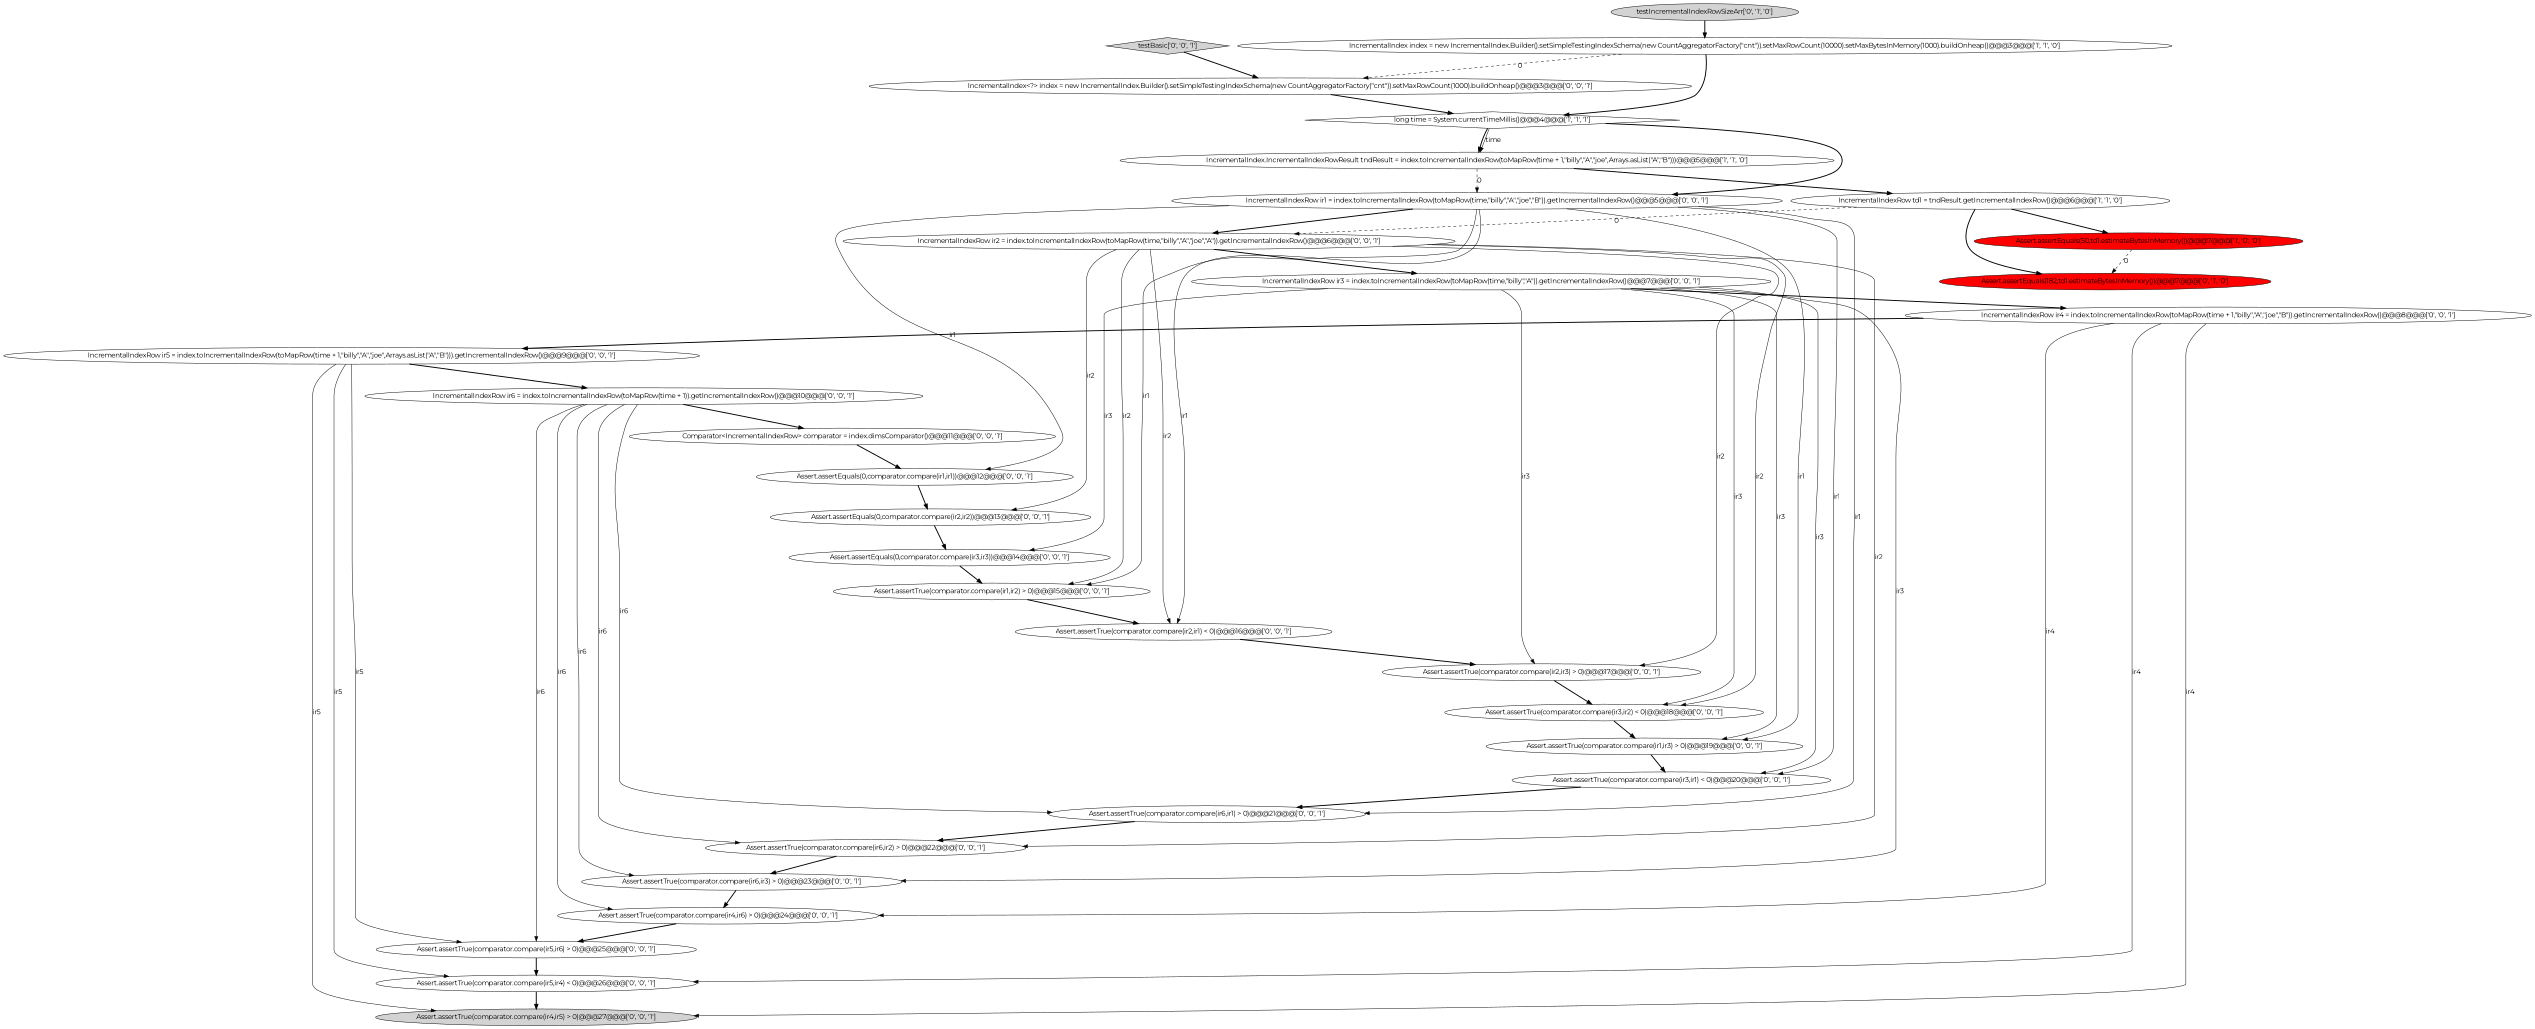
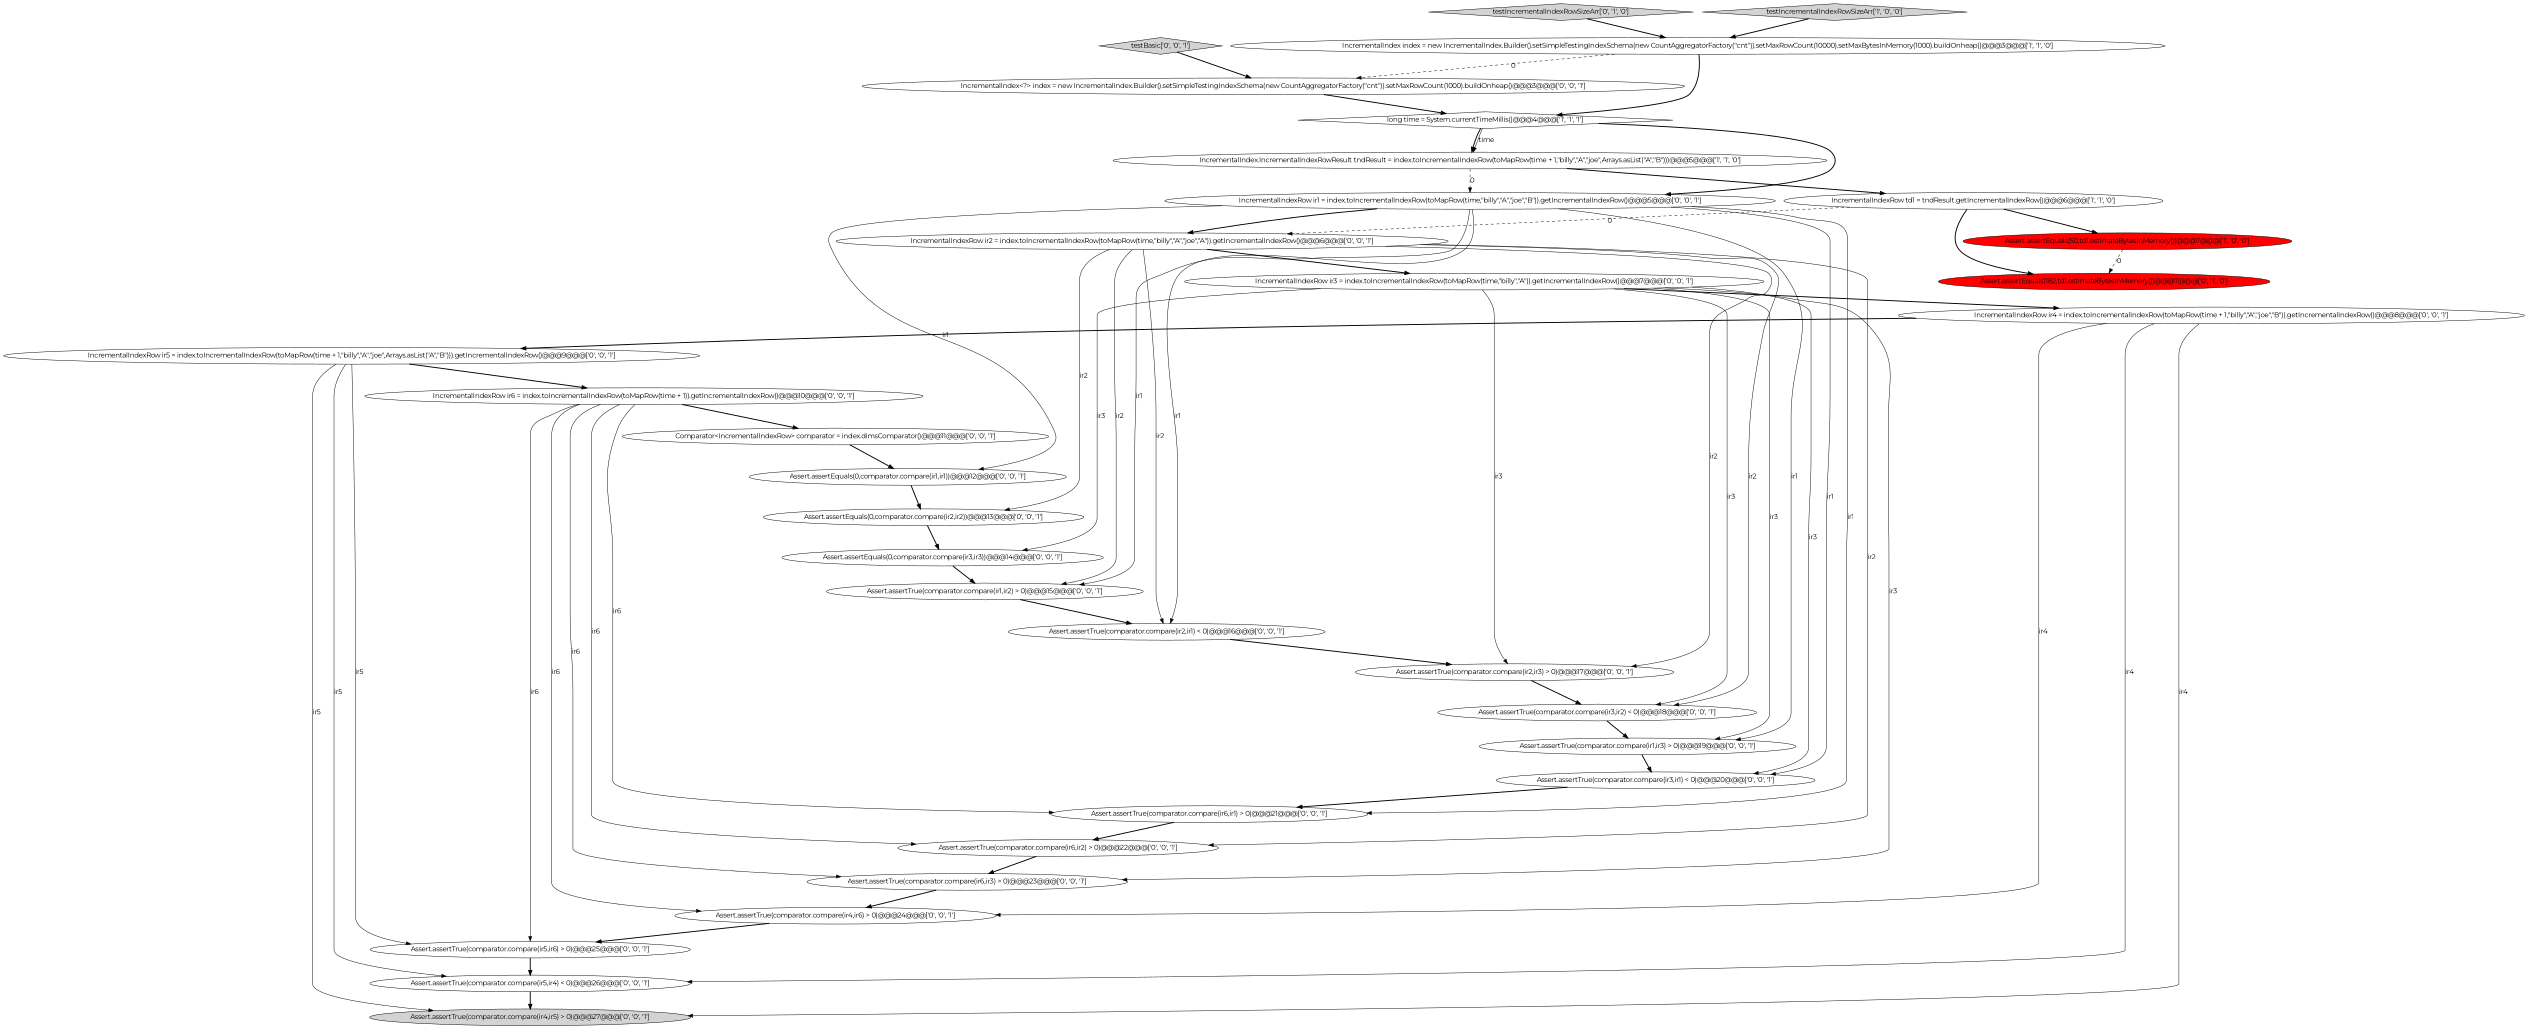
  digraph {
    fontname=Montserrat
    node [fillcolor=white fontname=Montserrat shape=ellipse style=filled]
    edge [fontname=Montserrat style=bold]
    n1 [label="Assert.assertEquals(0,comparator.compare(ir3,ir3))@@@14@@@['0', '0', '1']"]
    n2 [label="Assert.assertTrue(comparator.compare(ir1,ir2) > 0)@@@15@@@['0', '0', '1']"]
    n3 [label="Assert.assertTrue(comparator.compare(ir2,ir1) < 0)@@@16@@@['0', '0', '1']"]
    n4 [label="IncrementalIndexRow ir5 = index.toIncrementalIndexRow(toMapRow(time + 1,\"billy\",\"A\",\"joe\",Arrays.asList(\"A\",\"B\"))).getIncrementalIndexRow()@@@9@@@['0', '0', '1']"]
    n5 [label="Assert.assertTrue(comparator.compare(ir5,ir4) < 0)@@@26@@@['0', '0', '1']"]
    n6 [label="IncrementalIndexRow ir6 = index.toIncrementalIndexRow(toMapRow(time + 1)).getIncrementalIndexRow()@@@10@@@['0', '0', '1']"]
    n7 [label="Assert.assertTrue(comparator.compare(ir5,ir6) > 0)@@@25@@@['0', '0', '1']"]
    n8 [fillcolor=lightgray label="Assert.assertTrue(comparator.compare(ir4,ir5) > 0)@@@27@@@['0', '0', '1']"]
    n9 [label="Comparator<IncrementalIndexRow> comparator = index.dimsComparator()@@@11@@@['0', '0', '1']"]
    n10 [label="Assert.assertTrue(comparator.compare(ir6,ir3) > 0)@@@23@@@['0', '0', '1']"]
    n11 [label="Assert.assertTrue(comparator.compare(ir6,ir1) > 0)@@@21@@@['0', '0', '1']"]
    n12 [label="Assert.assertTrue(comparator.compare(ir4,ir6) > 0)@@@24@@@['0', '0', '1']"]
    n13 [label="Assert.assertTrue(comparator.compare(ir6,ir2) > 0)@@@22@@@['0', '0', '1']"]
    n14 [label="Assert.assertTrue(comparator.compare(ir2,ir3) > 0)@@@17@@@['0', '0', '1']"]
    n15 [label="Assert.assertTrue(comparator.compare(ir3,ir2) < 0)@@@18@@@['0', '0', '1']"]
    n16 [label="Assert.assertTrue(comparator.compare(ir1,ir3) > 0)@@@19@@@['0', '0', '1']"]
    n17 [label="Assert.assertEquals(0,comparator.compare(ir1,ir1))@@@12@@@['0', '0', '1']"]
    n18 [label="Assert.assertEquals(0,comparator.compare(ir2,ir2))@@@13@@@['0', '0', '1']"]
    n19 [label="Assert.assertTrue(comparator.compare(ir3,ir1) < 0)@@@20@@@['0', '0', '1']"]
    n20 [fillcolor=lightgray label="testBasic['0', '0', '1']" shape=diamond]
    n21 [label="IncrementalIndex<?> index = new IncrementalIndex.Builder().setSimpleTestingIndexSchema(new CountAggregatorFactory(\"cnt\")).setMaxRowCount(1000).buildOnheap()@@@3@@@['0', '0', '1']"]
    n22 [label="long time = System.currentTimeMillis()@@@4@@@['1', '1', '1']" shape=diamond]
-   n23 [fillcolor=lightgray label="testIncrementalIndexRowSizeArr['0', '1', '0']"]
+   n23 [fillcolor=lightgray label="testIncrementalIndexRowSizeArr['0', '1', '0']" shape=diamond]
    n24 [label="IncrementalIndex index = new IncrementalIndex.Builder().setSimpleTestingIndexSchema(new CountAggregatorFactory(\"cnt\")).setMaxRowCount(10000).setMaxBytesInMemory(1000).buildOnheap()@@@3@@@['1', '1', '0']"]
    n25 [label="IncrementalIndexRow ir3 = index.toIncrementalIndexRow(toMapRow(time,\"billy\",\"A\")).getIncrementalIndexRow()@@@7@@@['0', '0', '1']"]
    n26 [label="IncrementalIndexRow ir4 = index.toIncrementalIndexRow(toMapRow(time + 1,\"billy\",\"A\",\"joe\",\"B\")).getIncrementalIndexRow()@@@8@@@['0', '0', '1']"]
    n27 [label="IncrementalIndexRow td1 = tndResult.getIncrementalIndexRow()@@@6@@@['1', '1', '0']"]
    n28 [fillcolor=red label="Assert.assertEquals(50,td1.estimateBytesInMemory())@@@7@@@['1', '0', '0']"]
    n29 [fillcolor=red label="Assert.assertEquals(182,td1.estimateBytesInMemory())@@@7@@@['0', '1', '0']"]
    n30 [label="IncrementalIndexRow ir2 = index.toIncrementalIndexRow(toMapRow(time,\"billy\",\"A\",\"joe\",\"A\")).getIncrementalIndexRow()@@@6@@@['0', '0', '1']"]
    n31 [label="IncrementalIndex.IncrementalIndexRowResult tndResult = index.toIncrementalIndexRow(toMapRow(time + 1,\"billy\",\"A\",\"joe\",Arrays.asList(\"A\",\"B\")))@@@5@@@['1', '1', '0']"]
    n32 [label="IncrementalIndexRow ir1 = index.toIncrementalIndexRow(toMapRow(time,\"billy\",\"A\",\"joe\",\"B\")).getIncrementalIndexRow()@@@5@@@['0', '0', '1']"]
+   n33 [fillcolor=lightgray label="testIncrementalIndexRowSizeArr['1', '0', '0']" shape=diamond]
    n1 -> n2
    n2 -> n3
    n3 -> n14
    n4 -> n5 [label=ir5 style=solid]
    n4 -> n6
    n4 -> n7 [label=ir5 style=solid]
    n4 -> n8 [label=ir5 style=solid]
    n5 -> n8
    n6 -> n7 [label=ir6 style=solid]
    n6 -> n9
    n6 -> n10 [label=ir6 style=solid]
    n6 -> n11 [label=ir6 style=solid]
    n6 -> n12 [label=ir6 style=solid]
    n6 -> n13 [label=ir6 style=solid]
    n7 -> n5
    n9 -> n17
    n10 -> n12
    n11 -> n13
    n12 -> n7
    n13 -> n10
    n14 -> n15
    n15 -> n16
    n16 -> n19
    n17 -> n18
    n18 -> n1
    n19 -> n11
    n20 -> n21
    n21 -> n22
    n22 -> n31
    n22 -> n31 [label=time style=solid]
    n22 -> n32
    n23 -> n24
    n24 -> n21 [label=0 style=dashed]
    n24 -> n22
    n25 -> n1 [label=ir3 style=solid]
    n25 -> n10 [label=ir3 style=solid]
    n25 -> n14 [label=ir3 style=solid]
    n25 -> n15 [label=ir3 style=solid]
    n25 -> n16 [label=ir3 style=solid]
    n25 -> n19 [label=ir3 style=solid]
    n25 -> n26
    n26 -> n4
    n26 -> n5 [label=ir4 style=solid]
    n26 -> n8 [label=ir4 style=solid]
    n26 -> n12 [label=ir4 style=solid]
    n27 -> n28
    n27 -> n29
    n27 -> n30 [label=0 style=dashed]
    n28 -> n29 [label=0 style=dashed]
    n30 -> n2 [label=ir2 style=solid]
    n30 -> n3 [label=ir2 style=solid]
    n30 -> n13 [label=ir2 style=solid]
    n30 -> n14 [label=ir2 style=solid]
    n30 -> n15 [label=ir2 style=solid]
    n30 -> n18 [label=ir2 style=solid]
    n30 -> n25
    n31 -> n27
    n31 -> n32 [label=0 style=dashed]
    n32 -> n2 [label=ir1 style=solid]
    n32 -> n3 [label=ir1 style=solid]
    n32 -> n11 [label=ir1 style=solid]
    n32 -> n16 [label=ir1 style=solid]
    n32 -> n17 [label=ir1 style=solid]
    n32 -> n19 [label=ir1 style=solid]
    n32 -> n30
+   n33 -> n24
  }
